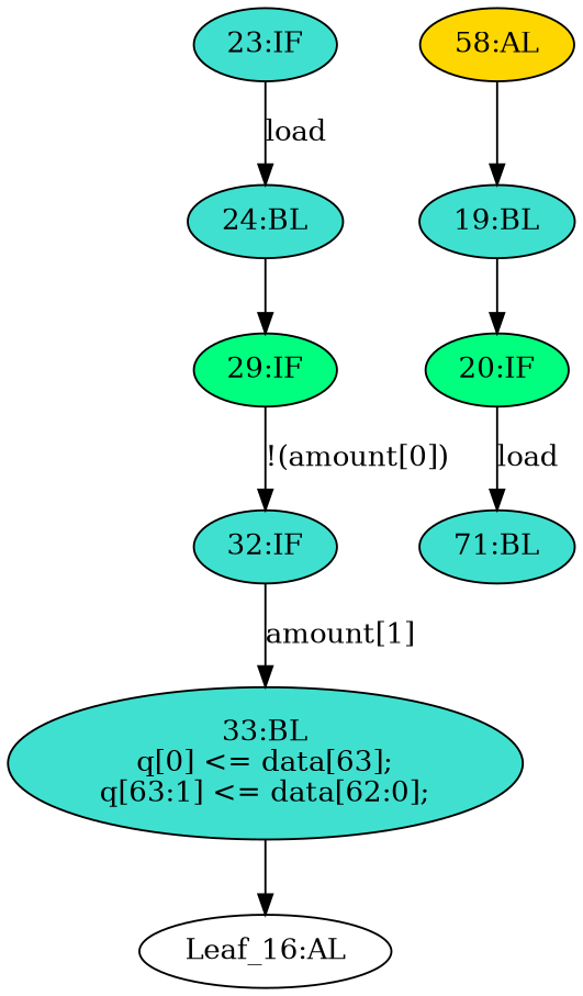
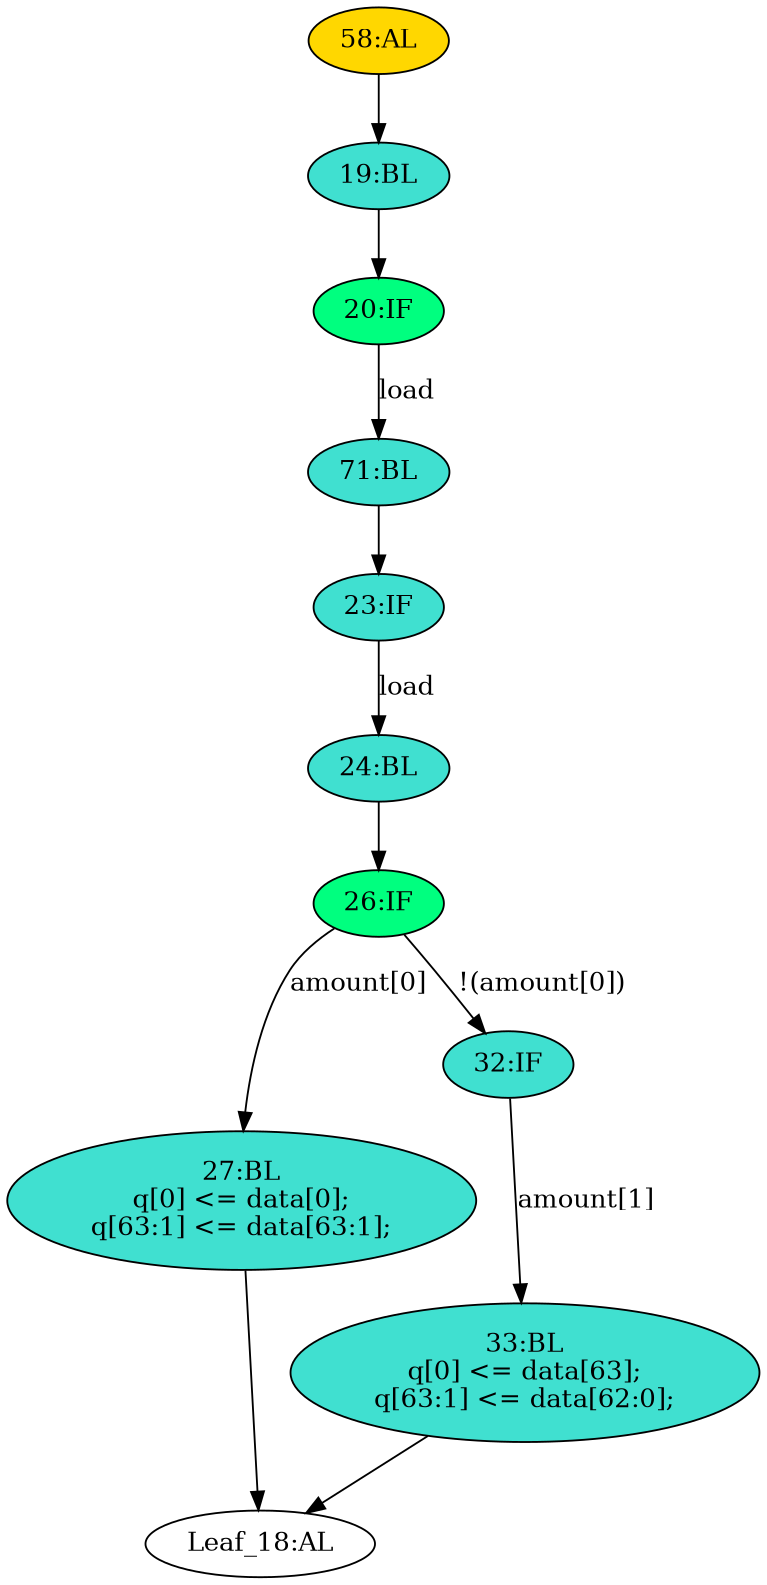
  strict digraph {
    node [fillcolor=turquoise statements="[]" style=filled typ=Block]
    edge [cond="[]" lineno=None]
    n1 [ast="<pyverilog.vparser.ast.IfStatement object at 0x7f5de0317a10>" label="23:IF" typ=IfStatement]
    n2 [ast="<pyverilog.vparser.ast.Block object at 0x7f5de0317d50>" label="24:BL"]
-   n3 [ast="<pyverilog.vparser.ast.IfStatement object at 0x7f5de0317d90>" fillcolor=springgreen label="29:IF" typ=IfStatement]
+   n3 [ast="<pyverilog.vparser.ast.IfStatement object at 0x7f5de0317d90>" fillcolor=springgreen label="26:IF" typ=IfStatement]
+   n4 [ast="<pyverilog.vparser.ast.Block object at 0x7f5de0300490>" label="27:BL\nq[0] <= data[0];\nq[63:1] <= data[63:1];" statements="[<pyverilog.vparser.ast.NonblockingSubstitution object at 0x7f5de03004d0>, <pyverilog.vparser.ast.NonblockingSubstitution object at 0x7f5de0300710>]"]
    n5 [ast="<pyverilog.vparser.ast.IfStatement object at 0x7f5de0317dd0>" label="32:IF" typ=IfStatement]
    n6 [ast="<pyverilog.vparser.ast.Block object at 0x7f5de0300ad0>" label="19:BL"]
    n7 [ast="<pyverilog.vparser.ast.IfStatement object at 0x7f5de0300b10>" fillcolor=springgreen label="20:IF" typ=IfStatement]
    n8 [ast="<pyverilog.vparser.ast.Block object at 0x7f5de0300b50>" label="71:BL"]
-   n9 [def_var="['q']" label="Leaf_16:AL" fillcolor="" statements="" style="" typ=""]
+   n9 [def_var="['q']" label="Leaf_18:AL" fillcolor="" statements="" style="" typ=""]
    n10 [ast="<pyverilog.vparser.ast.Block object at 0x7f5de0317e10>" label="33:BL\nq[0] <= data[63];\nq[63:1] <= data[62:0];" statements="[<pyverilog.vparser.ast.NonblockingSubstitution object at 0x7f5de0317e50>, <pyverilog.vparser.ast.NonblockingSubstitution object at 0x7f5de0300110>]"]
    n11 [ast="<pyverilog.vparser.ast.Always object at 0x7f5de0300c10>" clk_sens=True fillcolor=gold label="58:AL" sens="['clk']" typ=Always use_var="['load', 'ena', 'amount', 'data']"]
    n1 -> n2 [cond="['ena']" label=load lineno=23]
    n2 -> n3
+   n3 -> n4 [cond="['amount']" label="amount[0]" lineno=26]
    n3 -> n5 [cond="['amount']" label="!(amount[0])" lineno=26]
+   n4 -> n9
    n5 -> n10 [cond="['amount']" label="amount[1]" lineno=32]
    n6 -> n7
    n7 -> n8 [cond="['load']" label=load lineno=20]
+   n8 -> n1
    n10 -> n9
    n11 -> n6
  }
